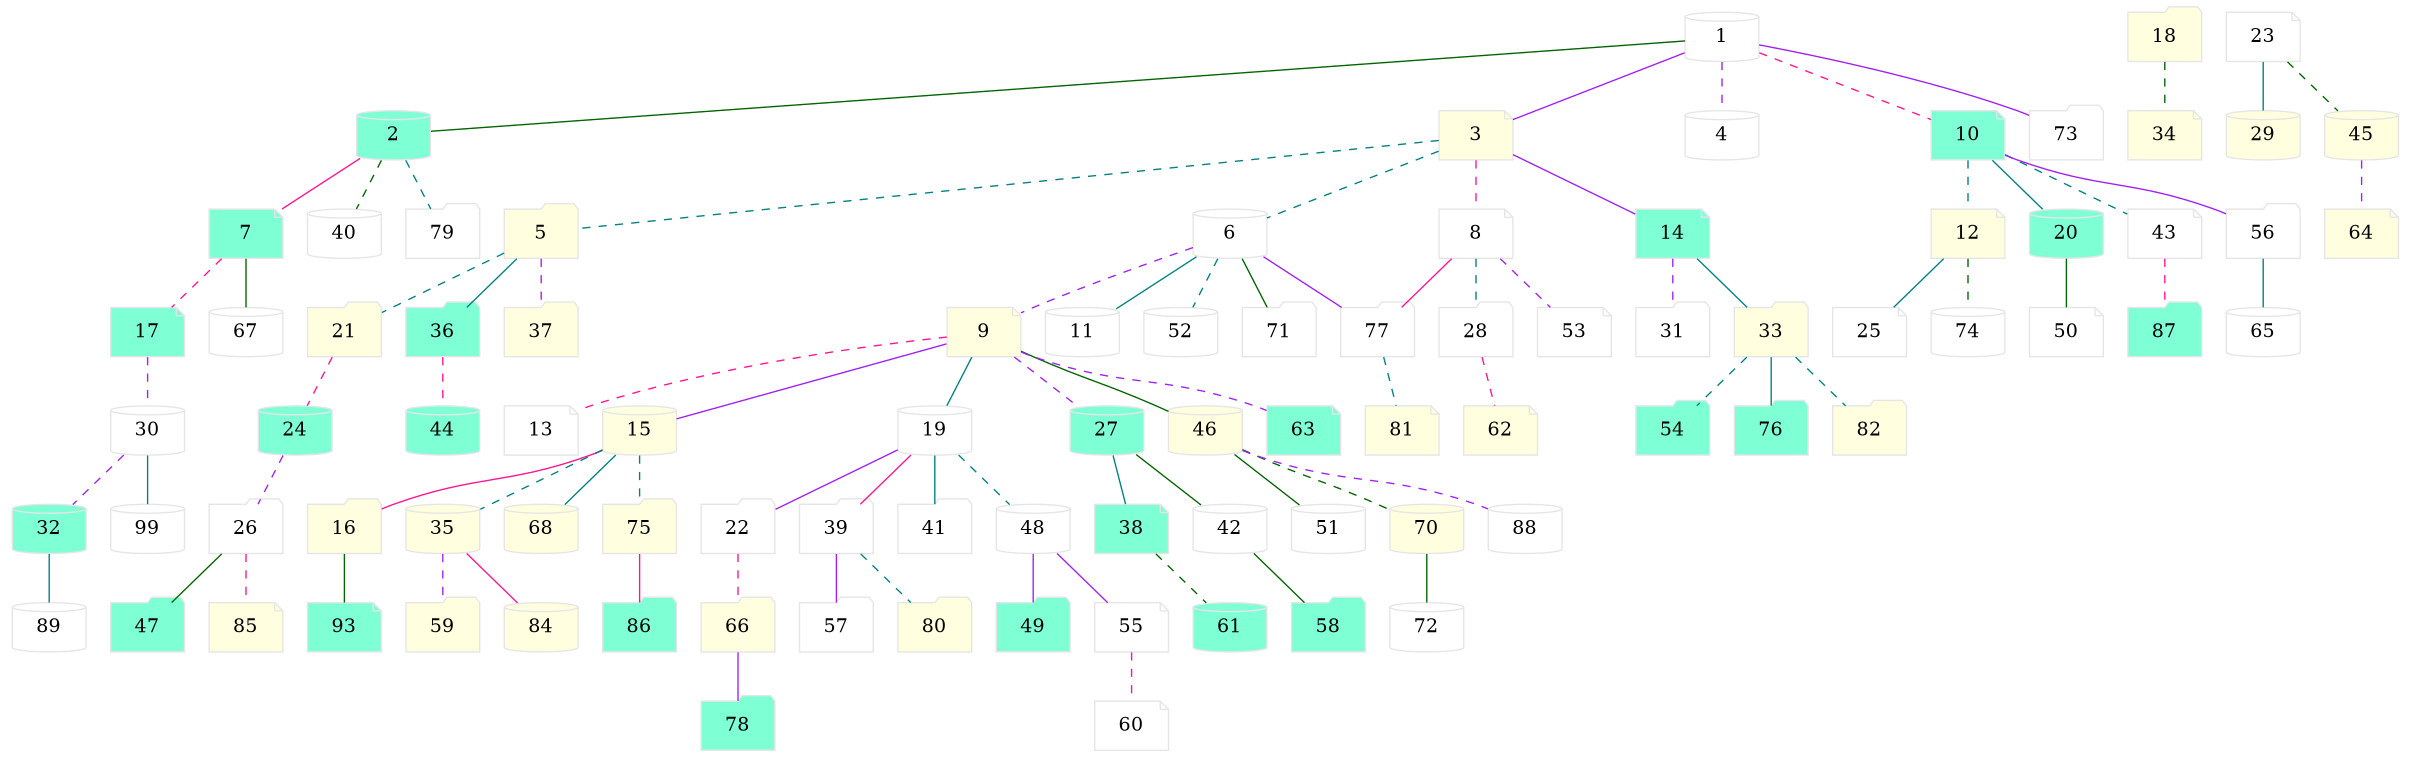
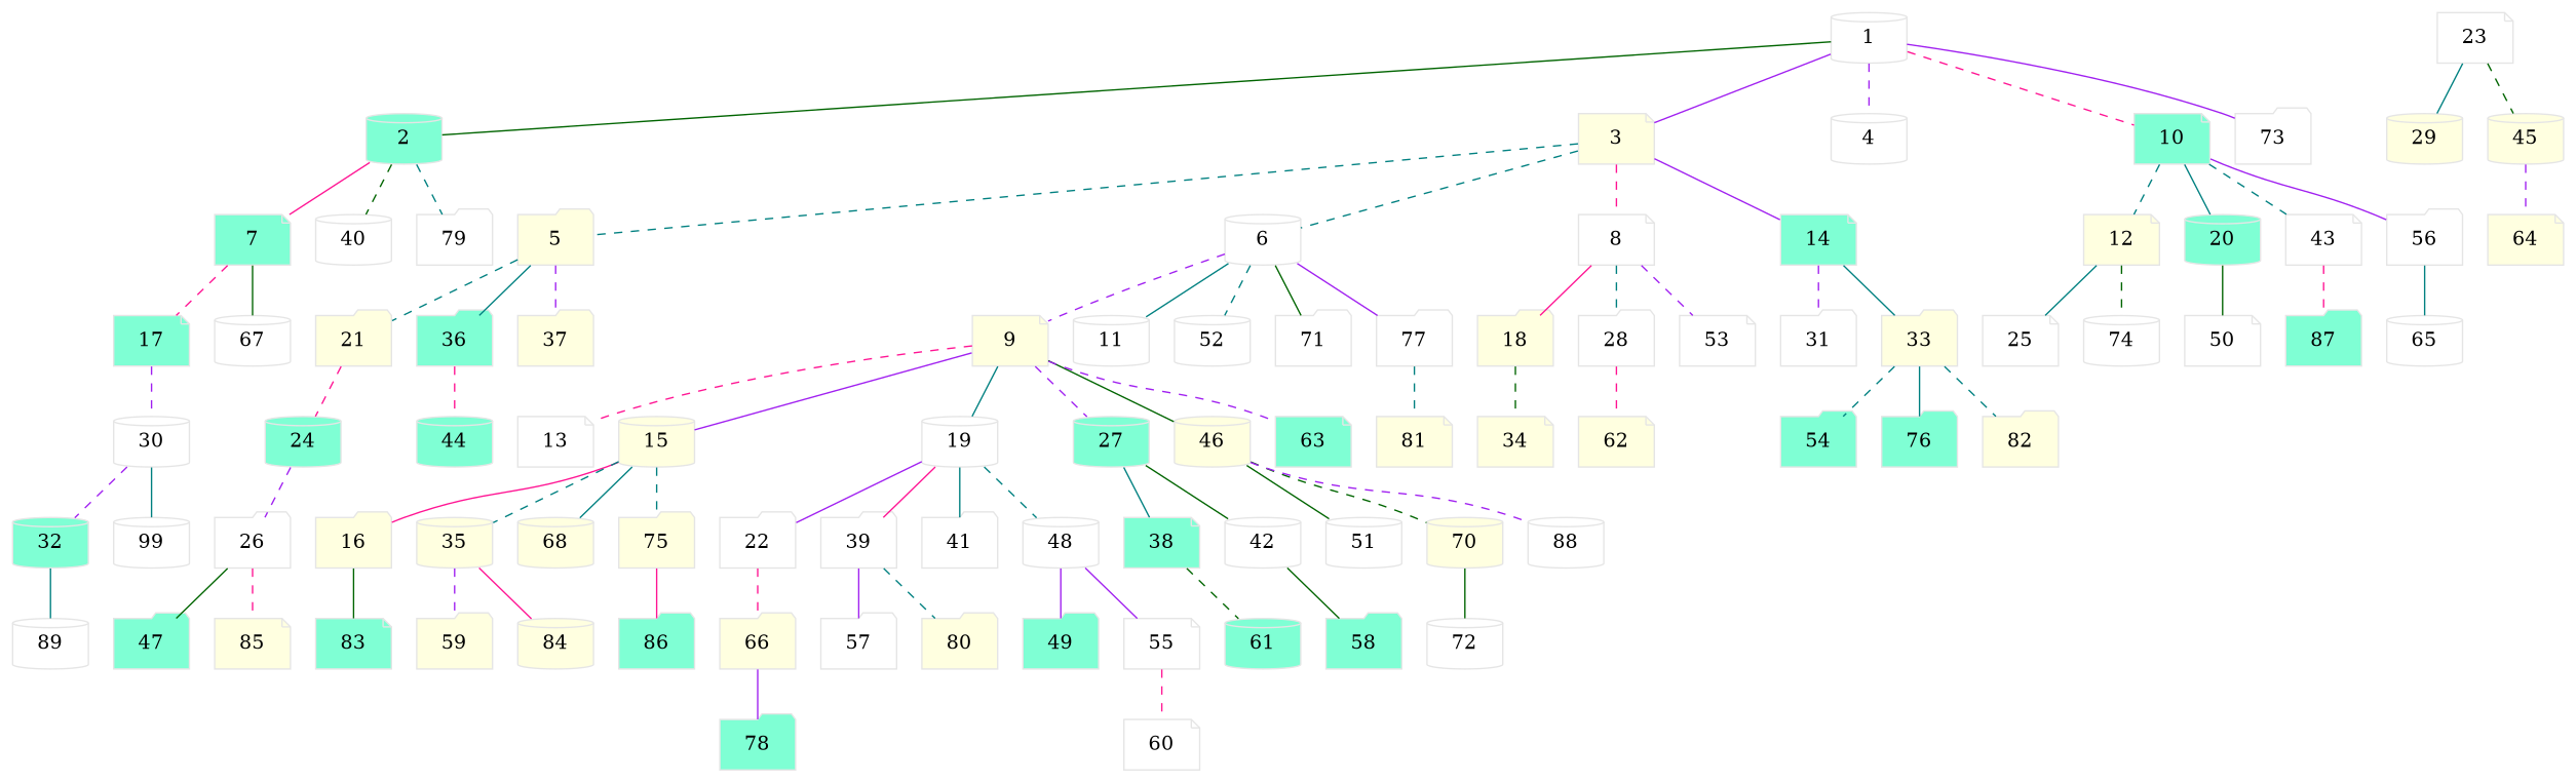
  graph {
    node [color=gray90 fillcolor=white shape=cylinder style=filled]
    edge [color=teal style=dashed]
    2 [fillcolor=aquamarine]
    1
    3 [fillcolor=lightyellow shape=note]
    4
    10 [fillcolor=aquamarine shape=note]
    73 [shape=folder]
    7 [fillcolor=aquamarine shape=note]
    40
    79 [shape=folder]
    5 [fillcolor=lightyellow shape=folder]
    6
    8 [shape=note]
    14 [fillcolor=aquamarine shape=note]
    12 [fillcolor=lightyellow shape=note]
    20 [fillcolor=aquamarine]
    43 [shape=note]
    56 [shape=folder]
    17 [fillcolor=aquamarine shape=note]
    67
    21 [fillcolor=lightyellow shape=folder]
    36 [fillcolor=aquamarine shape=folder]
    37 [fillcolor=lightyellow shape=folder]
    9 [fillcolor=lightyellow shape=note]
    11
    52
    71 [shape=folder]
    77 [shape=folder]
    18 [fillcolor=lightyellow shape=folder]
    28 [shape=folder]
    53 [shape=note]
    31 [shape=folder]
    33 [fillcolor=lightyellow shape=folder]
    24 [fillcolor=aquamarine]
    44 [fillcolor=aquamarine]
    13 [shape=note]
    15 [fillcolor=lightyellow]
    19
    27 [fillcolor=aquamarine]
    46 [fillcolor=lightyellow]
    63 [fillcolor=aquamarine shape=note]
    81 [fillcolor=lightyellow shape=note]
    30
    34 [fillcolor=lightyellow shape=note]
    62 [fillcolor=lightyellow shape=note]
    16 [fillcolor=lightyellow shape=folder]
    35 [fillcolor=lightyellow]
    68 [fillcolor=lightyellow]
    75 [fillcolor=lightyellow shape=folder]
    22 [shape=folder]
    39 [shape=folder]
    41 [shape=folder]
    48
    38 [fillcolor=aquamarine shape=note]
    42
    51
    70 [fillcolor=lightyellow]
    88
    25 [shape=note]
    74
    50 [shape=note]
    87 [fillcolor=aquamarine shape=folder]
    65
    54 [fillcolor=aquamarine shape=folder]
    76 [fillcolor=aquamarine shape=folder]
    82 [fillcolor=lightyellow shape=folder]
-   83 [fillcolor=aquamarine shape=note label=93]
+   83 [fillcolor=aquamarine shape=note]
    23 [shape=note]
    29 [fillcolor=lightyellow]
    45 [fillcolor=lightyellow]
    59 [fillcolor=lightyellow shape=folder]
    84 [fillcolor=lightyellow]
    86 [fillcolor=aquamarine shape=folder]
    32 [fillcolor=aquamarine]
    n74 [label=99]
    66 [fillcolor=lightyellow shape=folder]
    57 [shape=folder]
    80 [fillcolor=lightyellow shape=folder]
    49 [fillcolor=aquamarine shape=folder]
    55 [shape=note]
    26 [shape=folder]
    78 [fillcolor=aquamarine shape=folder]
    64 [fillcolor=lightyellow shape=note]
    47 [fillcolor=aquamarine shape=folder]
    85 [fillcolor=lightyellow shape=note]
    61 [fillcolor=aquamarine]
    58 [fillcolor=aquamarine shape=folder]
    89
    72
    60 [shape=note]
    2 -- 7 [color=deeppink style=solid]
    2 -- 40 [color=darkgreen]
    2 -- 79
    1 -- 2 [color=darkgreen style=solid]
    1 -- 3 [color=purple style=solid]
    1 -- 4 [color=purple]
    1 -- 10 [color=deeppink]
    1 -- 73 [color=purple style=solid]
    3 -- 5
    3 -- 6
    3 -- 8 [color=deeppink]
    3 -- 14 [color=purple style=solid]
    10 -- 12
    10 -- 20 [style=solid]
    10 -- 43
    10 -- 56 [color=purple style=solid]
    7 -- 17 [color=deeppink]
    7 -- 67 [color=darkgreen style=solid]
    5 -- 21
    5 -- 36 [style=solid]
    5 -- 37 [color=purple]
    6 -- 9 [color=purple]
    6 -- 11 [style=solid]
    6 -- 52
    6 -- 71 [color=darkgreen style=solid]
    6 -- 77 [color=purple style=solid]
-   8 -- 77 [color=deeppink style=solid]
+   8 -- 18 [color=deeppink style=solid]
    8 -- 28
    8 -- 53 [color=purple]
    14 -- 31 [color=purple]
    14 -- 33 [style=solid]
    12 -- 25 [style=solid]
    12 -- 74 [color=darkgreen]
    20 -- 50 [color=darkgreen style=solid]
    43 -- 87 [color=deeppink]
    56 -- 65 [style=solid]
    17 -- 30 [color=purple]
    21 -- 24 [color=deeppink]
    36 -- 44 [color=deeppink]
    9 -- 13 [color=deeppink]
    9 -- 15 [color=purple style=solid]
    9 -- 19 [style=solid]
    9 -- 27 [color=purple]
    9 -- 46 [color=darkgreen style=solid]
    9 -- 63 [color=purple]
    77 -- 81
    18 -- 34 [color=darkgreen]
    28 -- 62 [color=deeppink]
    33 -- 54
    33 -- 76 [style=solid]
    33 -- 82
    24 -- 26 [color=purple]
    15 -- 16 [color=deeppink style=solid]
    15 -- 35
    15 -- 68 [style=solid]
    15 -- 75
    19 -- 22 [color=purple style=solid]
    19 -- 39 [color=deeppink style=solid]
    19 -- 41 [style=solid]
    19 -- 48
    27 -- 38 [style=solid]
    27 -- 42 [color=darkgreen style=solid]
    46 -- 51 [color=darkgreen style=solid]
    46 -- 70 [color=darkgreen]
    46 -- 88 [color=purple]
    30 -- 32 [color=purple]
    30 -- n74 [style=solid]
    16 -- 83 [color=darkgreen style=solid]
    35 -- 59 [color=purple]
    35 -- 84 [color=deeppink style=solid]
    75 -- 86 [color=deeppink style=solid]
    22 -- 66 [color=deeppink]
    39 -- 57 [color=purple style=solid]
    39 -- 80
    48 -- 49 [color=purple style=solid]
    48 -- 55 [color=purple style=solid]
    38 -- 61 [color=darkgreen]
    42 -- 58 [color=darkgreen style=solid]
    70 -- 72 [color=darkgreen style=solid]
    23 -- 29 [style=solid]
    23 -- 45 [color=darkgreen]
    45 -- 64 [color=purple]
    32 -- 89 [style=solid]
    66 -- 78 [color=purple style=solid]
    55 -- 60 [color=deeppink]
    26 -- 47 [color=darkgreen style=solid]
    26 -- 85 [color=deeppink]
  }
